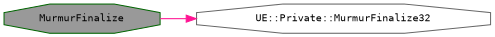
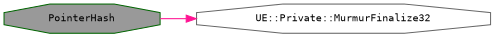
  digraph {
    rankdir=LR
    fontname="DejaVu Sans Mono"
    node [fontname="DejaVu Sans Mono" fontsize=10 shape=octagon style=filled]
-   n1 [color=darkgreen fillcolor=grey60 fontcolor=black height=0.2 label=MurmurFinalize width=0.4]
+   n1 [color=darkgreen fillcolor=grey60 fontcolor=black height=0.2 label=PointerHash width=0.4]
    n2 [color=gray40 fillcolor=white height=0.2 label="UE::Private::MurmurFinalize32" width=0.4]
    n1 -> n2 [color=deeppink fontname="DejaVu Sans Mono" fontsize=10 labelfontname=Helvetica labelfontsize=10 style=solid]
  }
